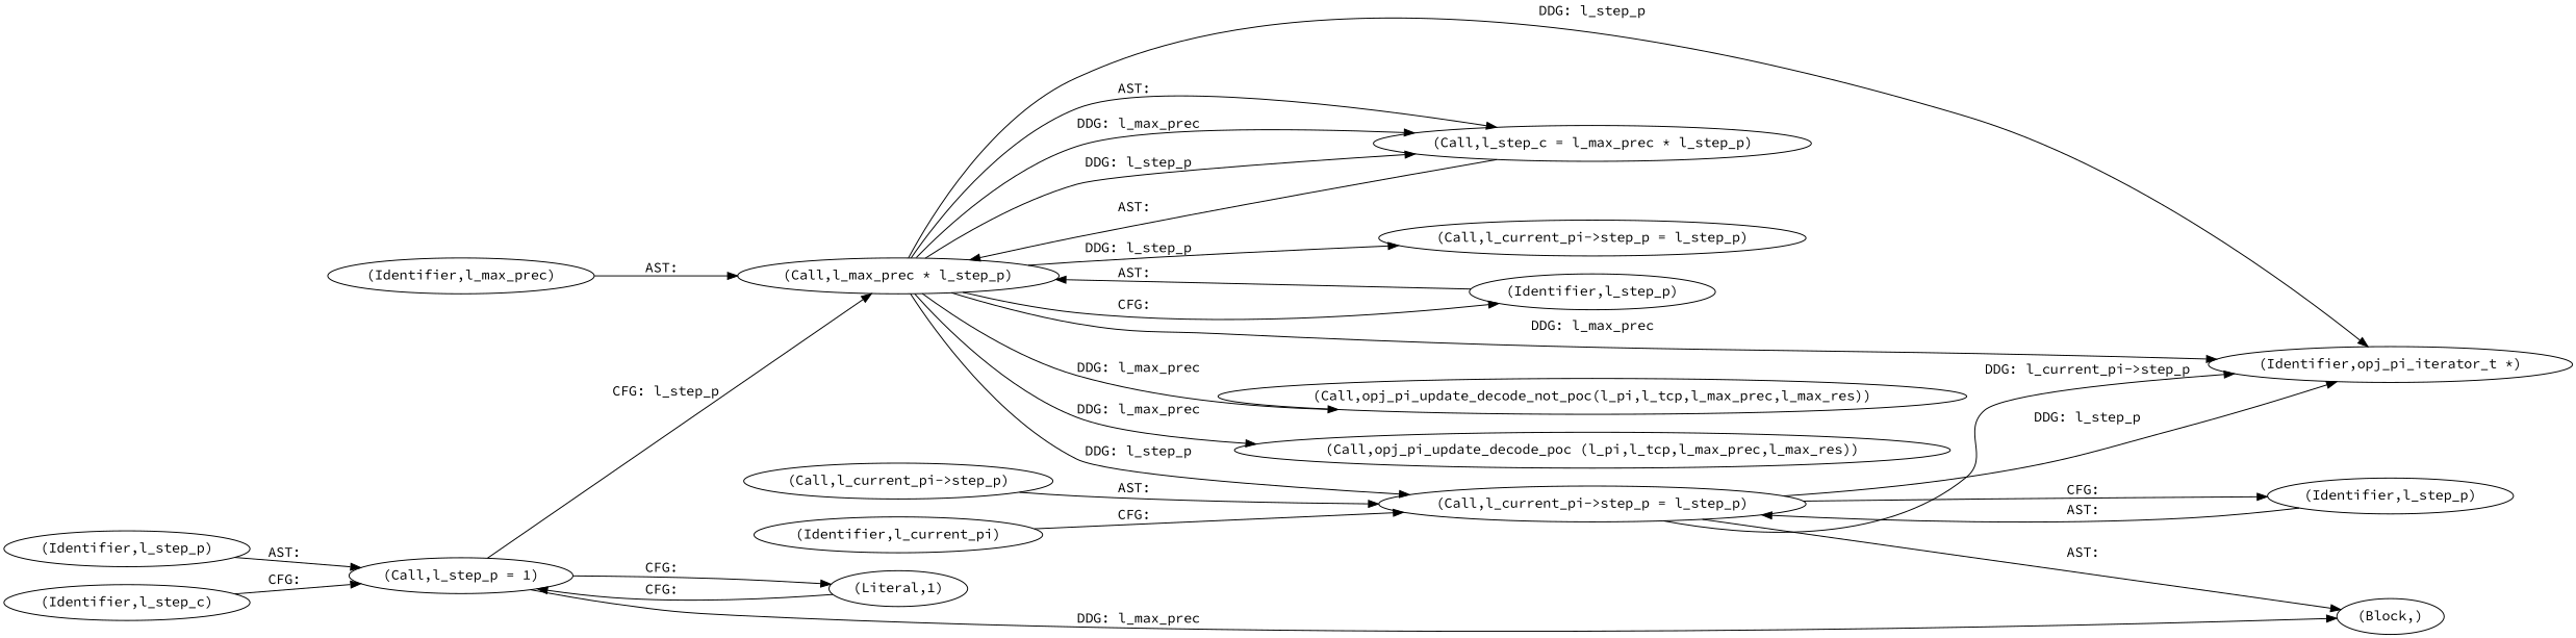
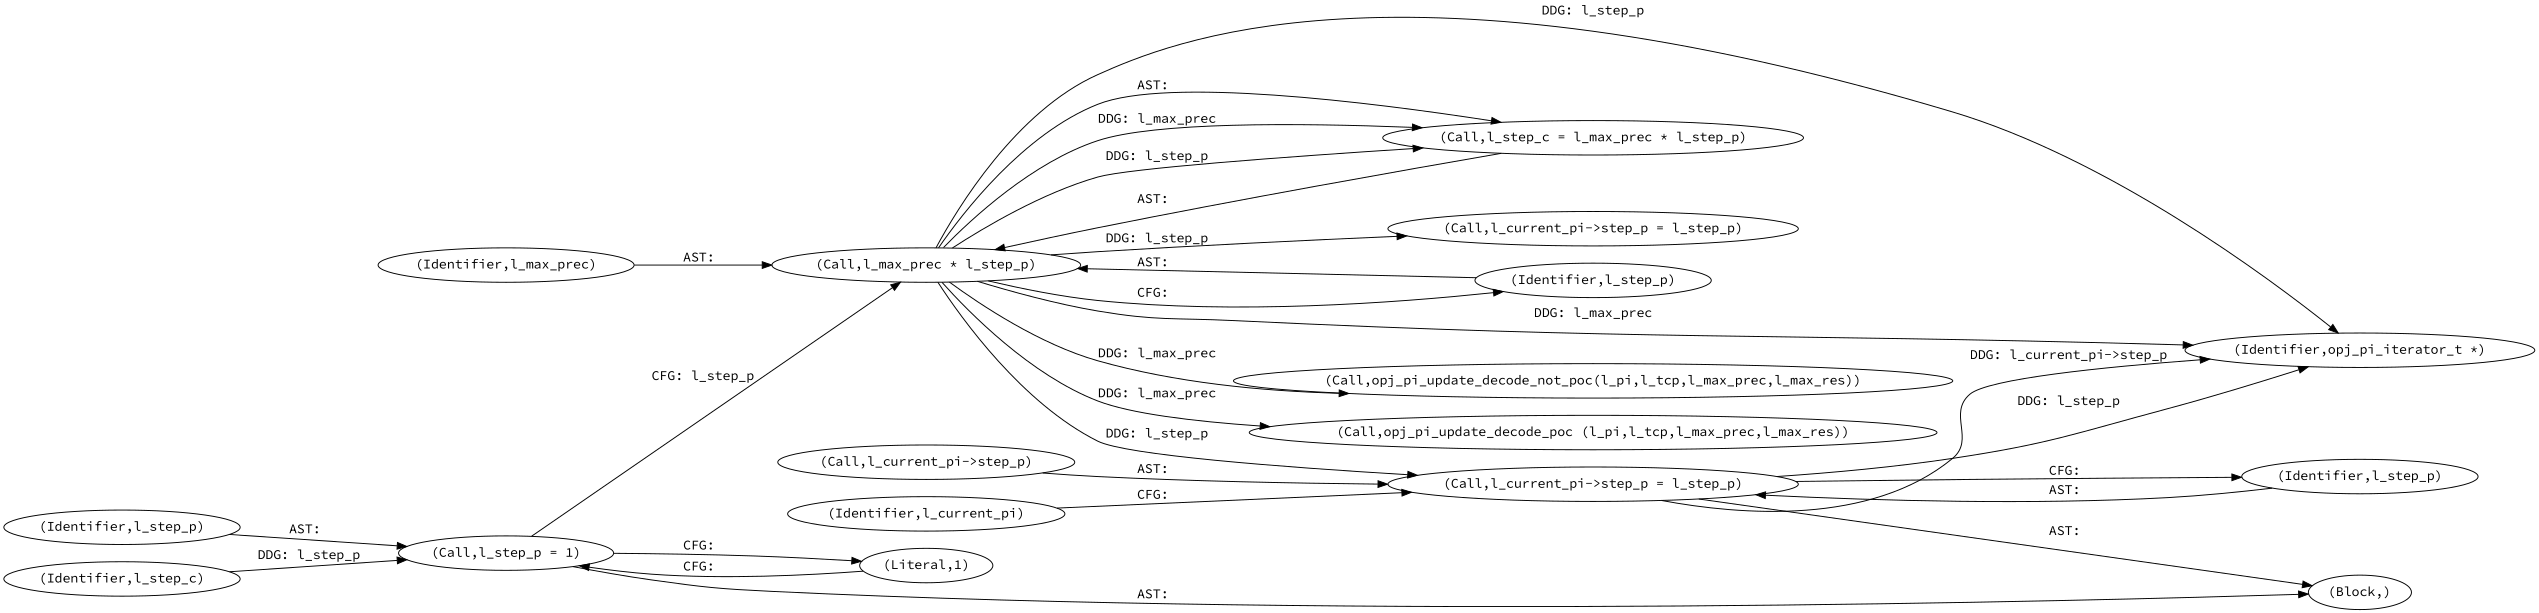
  digraph {
    fontname="Source Code Pro"
    rankdir=LR
    node [fontname="Source Code Pro"]
    edge [fontname="Source Code Pro"]
    n1 [label="(Call,l_current_pi->step_p = l_step_p)"]
    n2 [label="(Block,)"]
    n3 [label="(Identifier,l_step_p)"]
    n4 [label="(Identifier,opj_pi_iterator_t *)"]
    n5 [label="(Call,l_max_prec * l_step_p)"]
    n6 [label="(Call,opj_pi_update_decode_not_poc(l_pi,l_tcp,l_max_prec,l_max_res))"]
    n7 [label="(Call,opj_pi_update_decode_poc (l_pi,l_tcp,l_max_prec,l_max_res))"]
    n8 [label="(Call,l_step_c = l_max_prec * l_step_p)"]
    n9 [label="(Call,l_current_pi->step_p = l_step_p)"]
    n10 [label="(Identifier,l_step_p)"]
    n11 [label="(Call,l_step_p = 1)"]
    n12 [label="(Literal,1)"]
    n13 [label="(Identifier,l_step_p)"]
    n14 [label="(Call,l_current_pi->step_p)"]
    n15 [label="(Identifier,l_current_pi)"]
    n16 [label="(Identifier,l_max_prec)"]
    n17 [label="(Identifier,l_step_c)"]
    n1 -> n2 [label="AST: "]
    n1 -> n3 [label="CFG: "]
    n1 -> n4 [label="DDG: l_step_p"]
    n1 -> n4 [label="DDG: l_current_pi->step_p"]
    n3 -> n1 [label="AST: "]
    n5 -> n1 [label="DDG: l_step_p"]
    n5 -> n4 [label="DDG: l_step_p"]
    n5 -> n4 [label="DDG: l_max_prec"]
    n5 -> n6 [label="DDG: l_max_prec"]
    n5 -> n7 [label="DDG: l_max_prec"]
    n5 -> n8 [label="AST: "]
    n5 -> n8 [label="DDG: l_max_prec"]
    n5 -> n8 [label="DDG: l_step_p"]
    n5 -> n9 [label="DDG: l_step_p"]
    n5 -> n10 [label="CFG: "]
    n8 -> n5 [label="AST: "]
    n10 -> n5 [label="AST: "]
-   n11 -> n2 [label="DDG: l_max_prec"]
+   n11 -> n2 [label="AST: "]
    n11 -> n5 [label="CFG: l_step_p"]
    n11 -> n12 [label="CFG: "]
    n12 -> n11 [label="CFG: "]
    n13 -> n11 [label="AST: "]
    n14 -> n1 [label="AST: "]
    n15 -> n1 [label="CFG: "]
    n16 -> n5 [label="AST: "]
-   n17 -> n11 [label="CFG: "]
+   n17 -> n11 [label="DDG: l_step_p"]
  }
